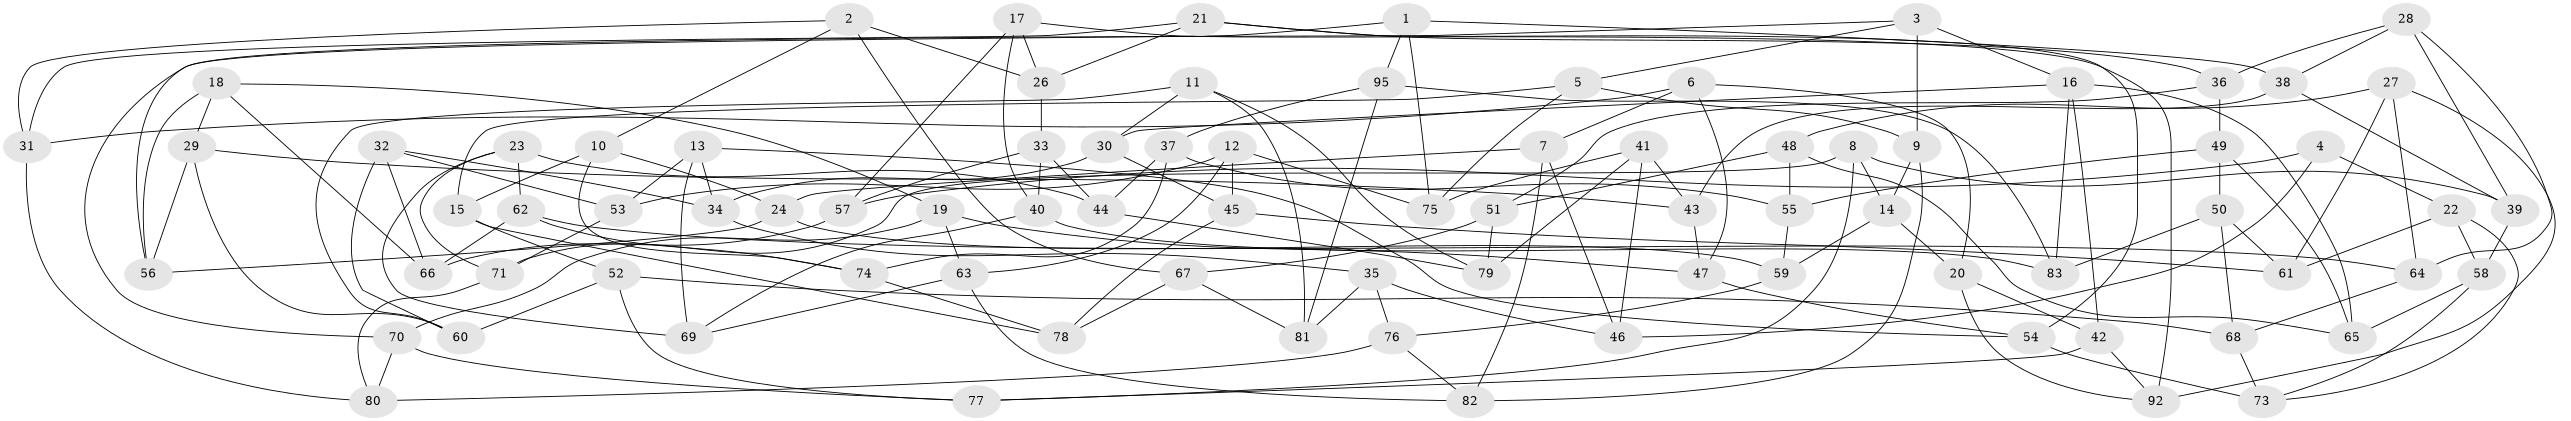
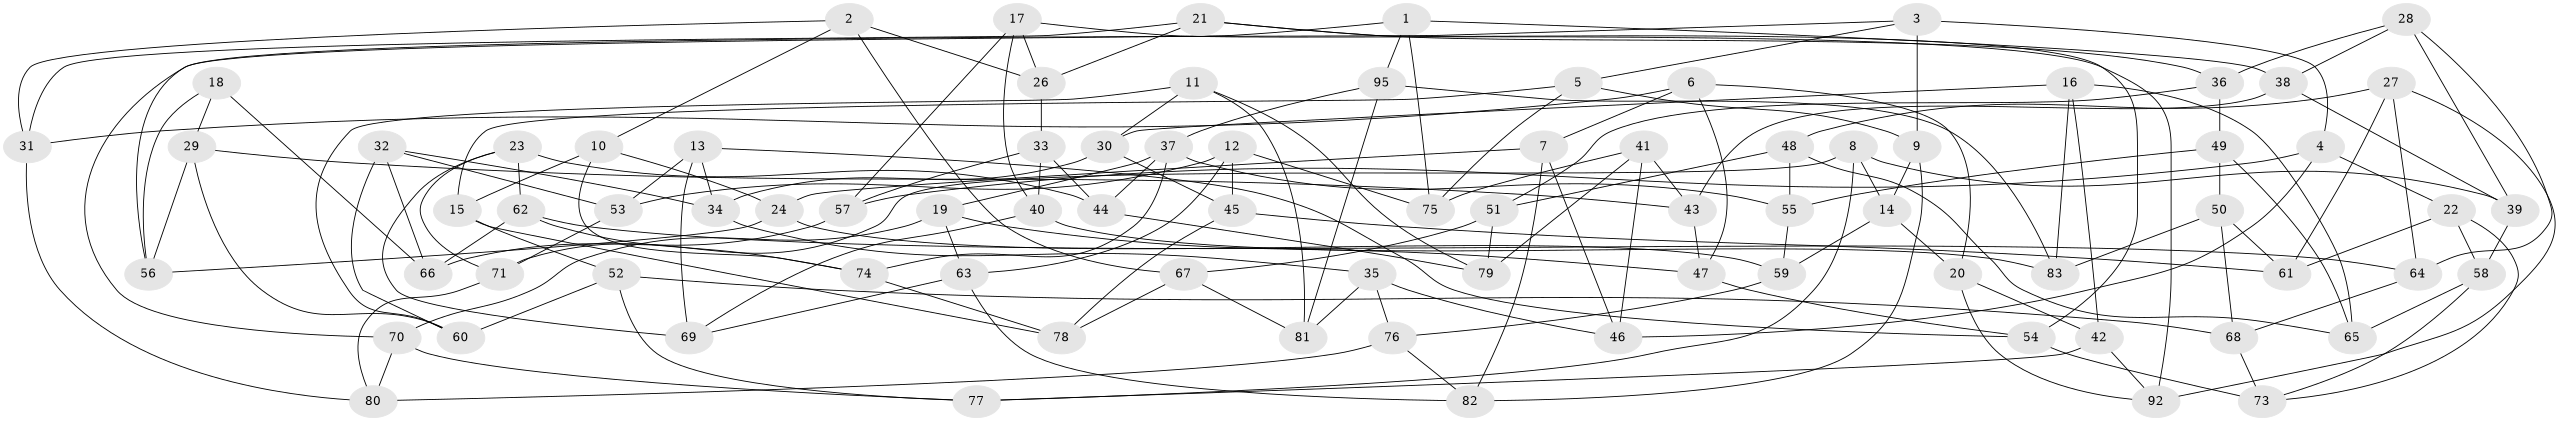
  graph {
    node [color=gray90 style=filled]
    n1 [label=95]
    1
    38
    56
    75
    81
    83
    37
    39
    43
    2
    10
    26
    31
    67
    15
    24
    74
    33
    80
    78
    3
    4
    5
    9
    70
    22
    46
    57
    82
    14
    77
    58
    61
    73
    66
    52
    6
    7
    20
    47
    42
    n43 [label=92]
    54
    59
    8
    71
    11
    30
    60
    79
    45
    34
    12
    53
    63
    69
    13
    35
    76
    68
    16
    65
    17
    40
    18
    19
    29
    21
    36
    49
    51
    23
    44
    62
    64
    55
    27
    48
    28
    32
    50
    41
    n1 -- 81
    n1 -- 83
    n1 -- 37
    1 -- n1
    1 -- 38
    1 -- 56
    1 -- 75
    38 -- 39
    38 -- 43
    37 -- 74
    37 -- 44
    37 -- 55
    39 -- 58
    43 -- 47
    2 -- 10
    2 -- 26
    2 -- 31
    2 -- 67
    10 -- 15
    10 -- 24
    10 -- 74
    26 -- 33
    31 -- 80
    67 -- 81
    67 -- 78
    15 -- 78
    15 -- 52
    24 -- 56
    24 -- 59
    74 -- 78
    33 -- 57
    33 -- 40
    33 -- 44
-   3 -- 16
+   3 -- 4
    3 -- 5
    3 -- 9
    3 -- 70
    4 -- 22
    4 -- 46
    4 -- 57
    5 -- 75
    5 -- 15
    5 -- 9
    9 -- 82
    9 -- 14
    70 -- 80
    70 -- 77
    22 -- 58
    22 -- 61
    22 -- 73
    57 -- 66
    14 -- 20
    14 -- 59
    58 -- 73
    58 -- 65
    52 -- 77
    52 -- 60
    52 -- 68
    6 -- 31
    6 -- 7
    6 -- 20
    6 -- 47
    7 -- 24
    7 -- 46
    7 -- 82
    20 -- 42
    20 -- n43
    47 -- 54
    42 -- 77
    42 -- n43
    54 -- 73
    59 -- 76
    8 -- 39
    8 -- 14
    8 -- 77
    8 -- 71
    71 -- 80
    11 -- 81
    11 -- 30
    11 -- 60
    11 -- 79
    30 -- 45
    30 -- 34
    45 -- 78
    45 -- 61
    34 -- 35
    12 -- 75
    12 -- 45
    12 -- 53
    12 -- 63
    53 -- 71
    63 -- 82
    63 -- 69
    13 -- 54
    13 -- 34
    13 -- 53
    13 -- 69
    35 -- 81
    35 -- 46
    35 -- 76
    76 -- 80
    76 -- 82
    68 -- 73
    16 -- 83
    16 -- 42
    16 -- 30
    16 -- 65
    17 -- 26
    17 -- 57
    17 -- n43
    17 -- 40
    40 -- 83
    40 -- 69
    18 -- 56
    18 -- 66
-   18 -- 19
+   37 -- 19
    18 -- 29
    19 -- 70
    19 -- 47
    19 -- 63
    29 -- 56
    29 -- 43
    29 -- 60
    21 -- 26
    21 -- 31
    21 -- 54
    21 -- 36
    36 -- 49
    36 -- 51
    49 -- 65
    49 -- 55
    49 -- 50
    51 -- 67
    51 -- 79
    23 -- 71
    23 -- 69
    23 -- 44
    23 -- 62
    44 -- 79
    62 -- 74
    62 -- 66
    62 -- 64
    64 -- 68
    55 -- 59
    27 -- 61
    27 -- n43
    27 -- 64
    27 -- 48
    48 -- 65
    48 -- 51
    48 -- 55
    28 -- 38
    28 -- 39
    28 -- 36
    28 -- 64
    32 -- 66
    32 -- 60
    32 -- 34
    32 -- 53
    50 -- 83
    50 -- 61
    50 -- 68
    41 -- 75
    41 -- 43
    41 -- 46
    41 -- 79
  }
